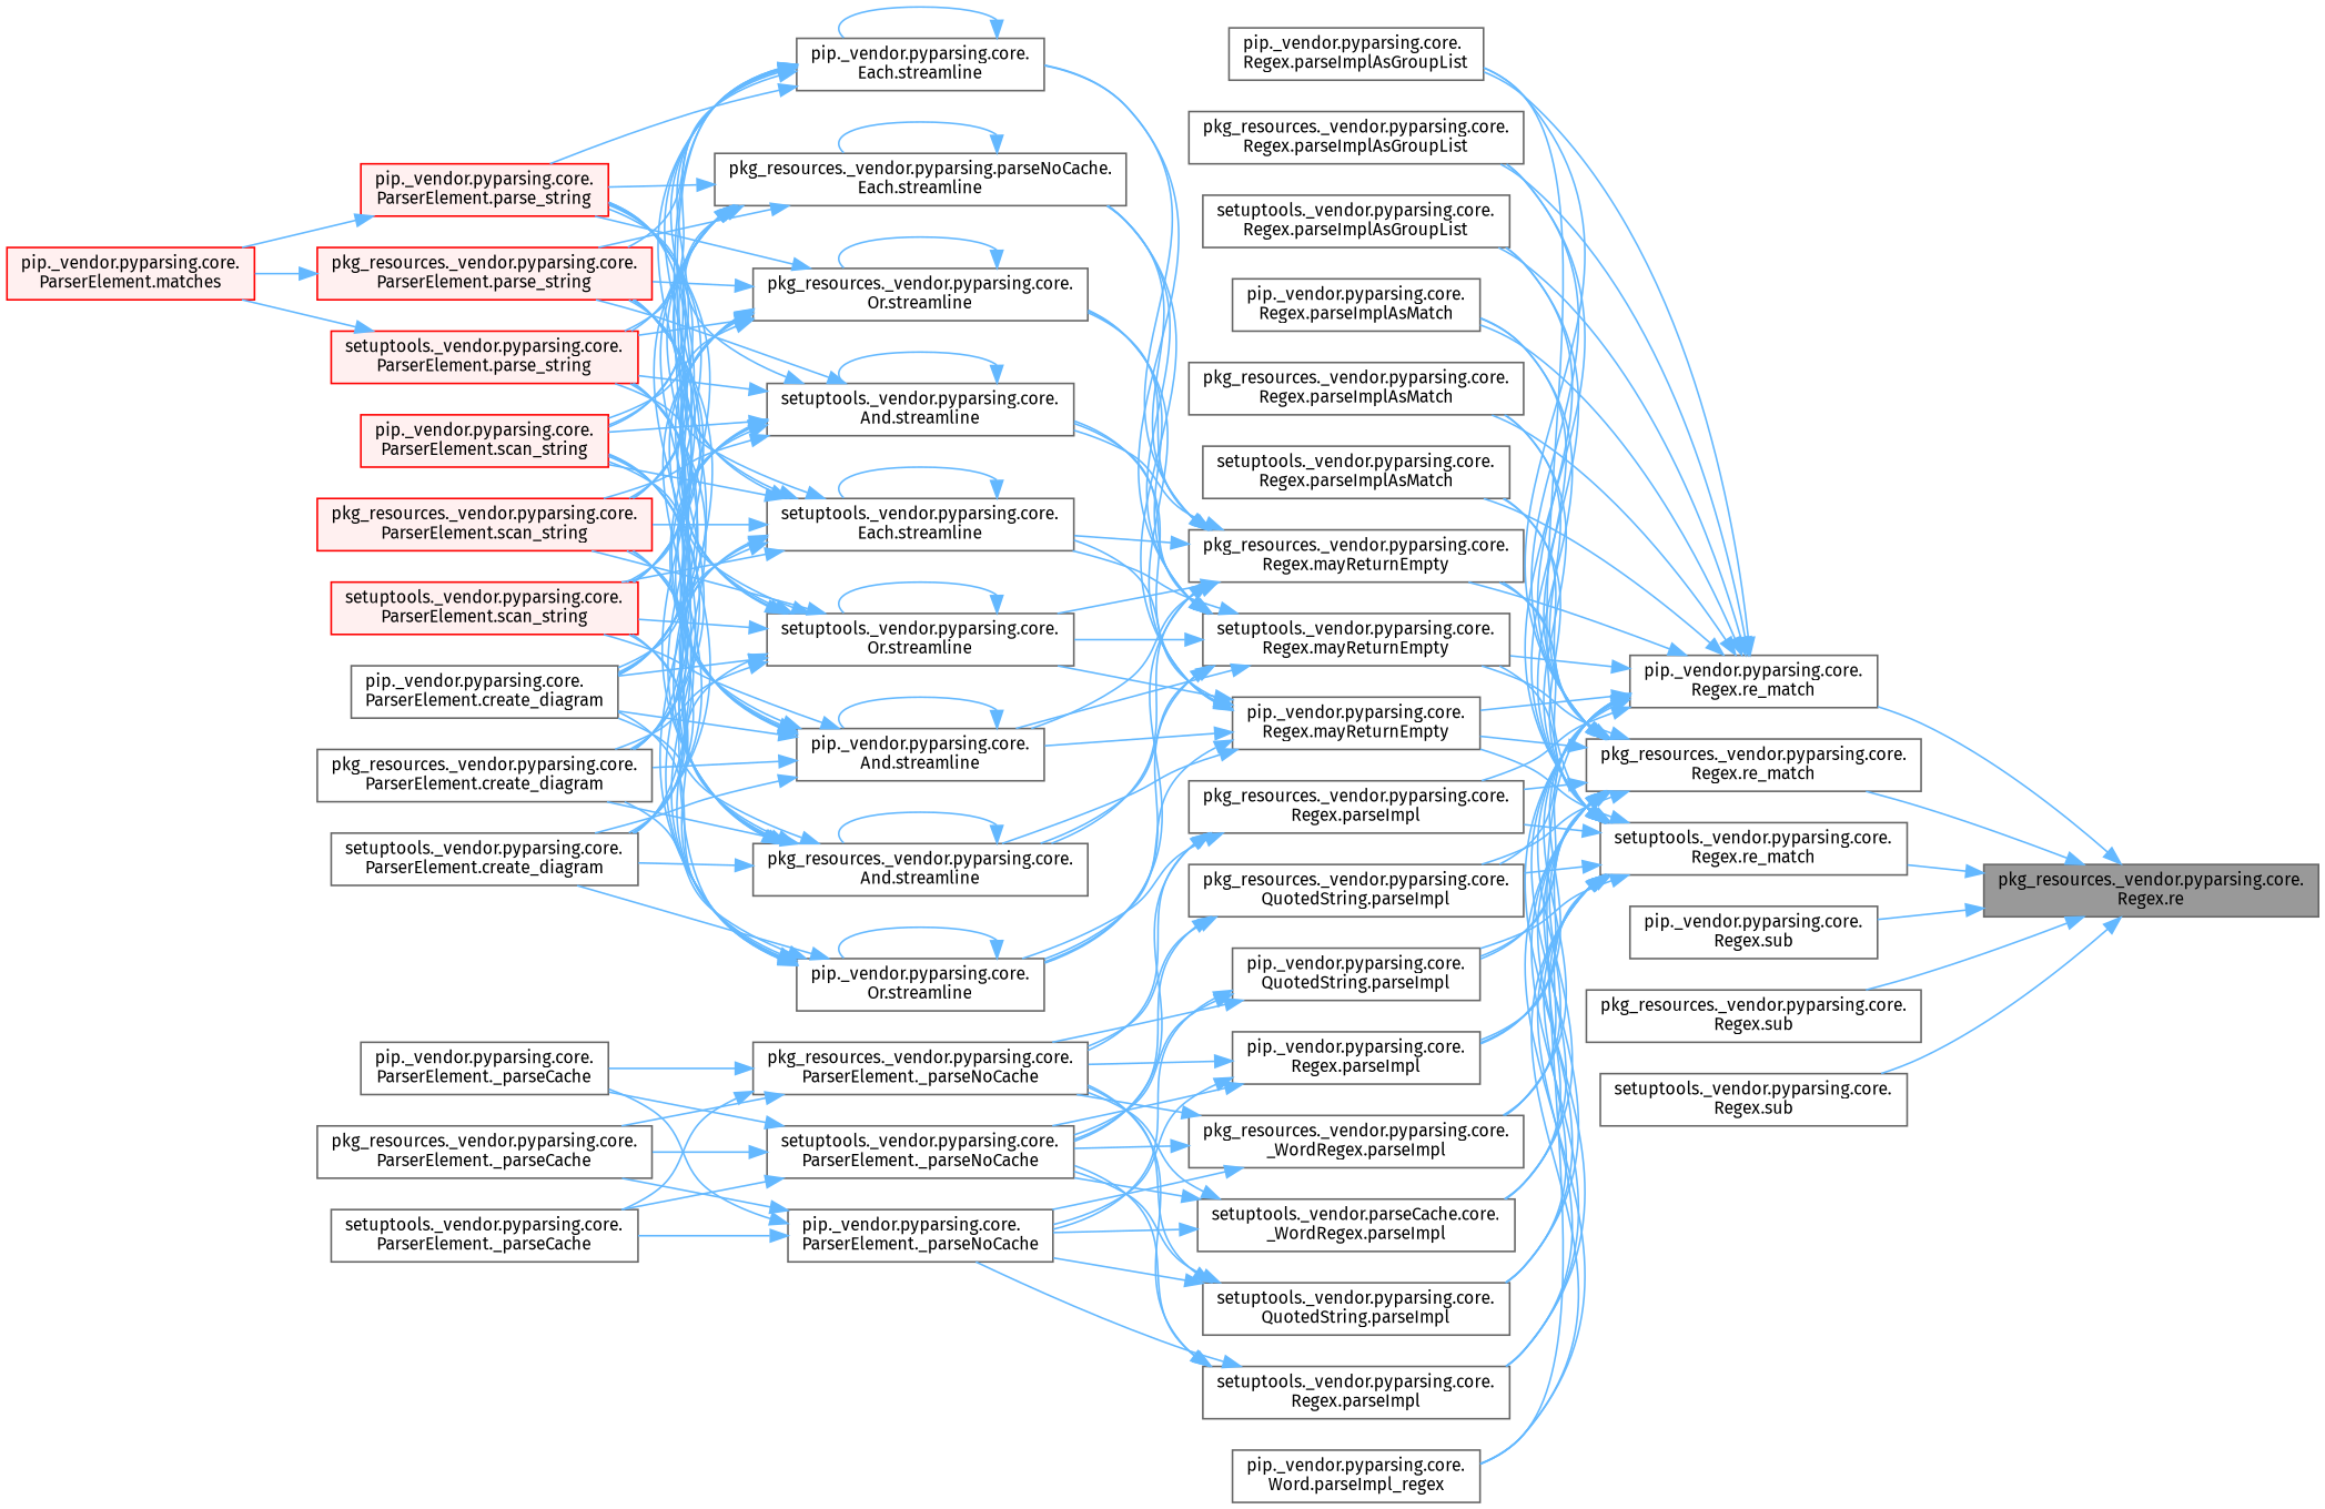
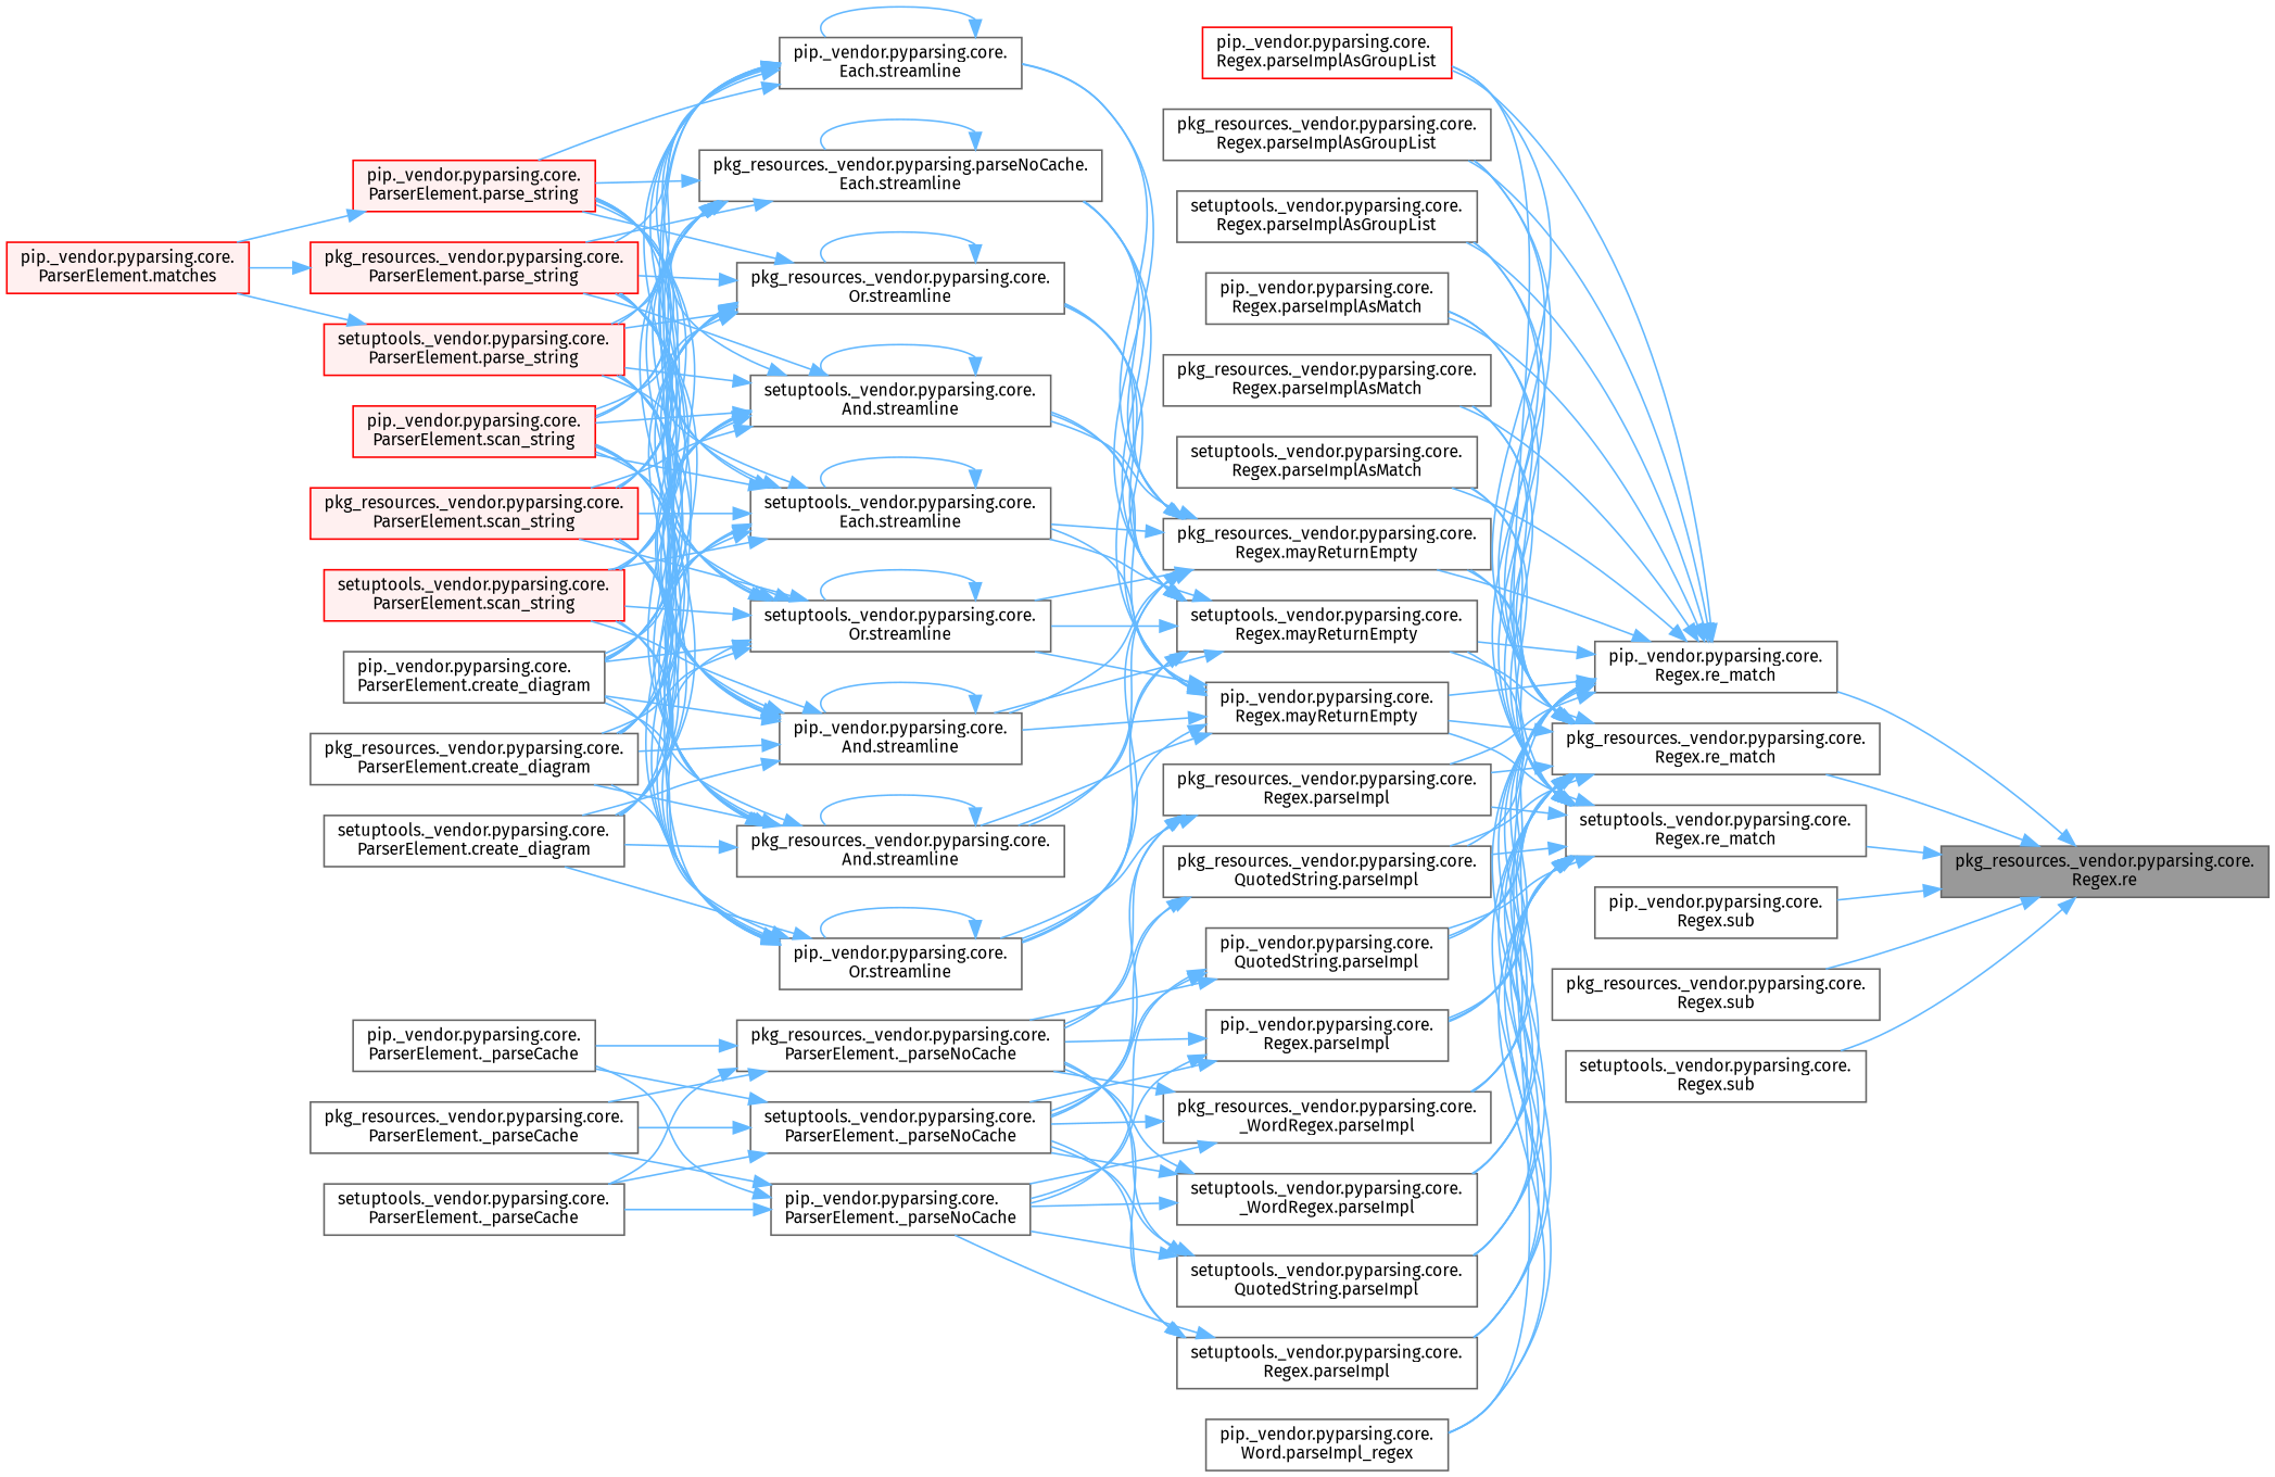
  digraph {
    fontname="Fira Sans"
    rankdir=RL
    node [color=grey40 fillcolor=white fontname="Fira Sans" fontsize=10 shape=box style=filled]
    edge [color=steelblue1 dir=back fontname="Fira Sans" fontsize=10 labelfontname=Helvetica labelfontsize=10 style=solid]
    n1 [color=gray40 fillcolor=grey60 fontcolor=black height=0.2 label="pkg_resources._vendor.pyparsing.core.\lRegex.re" width=0.4]
    n2 [height=0.2 label="pip._vendor.pyparsing.core.\lRegex.re_match" width=0.4]
    n3 [height=0.2 label="pkg_resources._vendor.pyparsing.core.\lRegex.re_match" width=0.4]
    n4 [height=0.2 label="setuptools._vendor.pyparsing.core.\lRegex.re_match" width=0.4]
    n5 [height=0.2 label="pip._vendor.pyparsing.core.\lRegex.sub" width=0.4]
    n6 [height=0.2 label="pkg_resources._vendor.pyparsing.core.\lRegex.sub" width=0.4]
    n7 [height=0.2 label="setuptools._vendor.pyparsing.core.\lRegex.sub" width=0.4]
    n8 [height=0.2 label="pip._vendor.pyparsing.core.\lRegex.mayReturnEmpty" width=0.4]
    n9 [height=0.2 label="pkg_resources._vendor.pyparsing.core.\lRegex.mayReturnEmpty" width=0.4]
    n10 [height=0.2 label="setuptools._vendor.pyparsing.core.\lRegex.mayReturnEmpty" width=0.4]
    n11 [height=0.2 label="pip._vendor.pyparsing.core.\lQuotedString.parseImpl" width=0.4]
    n12 [height=0.2 label="pip._vendor.pyparsing.core.\lRegex.parseImpl" width=0.4]
    n13 [height=0.2 label="pkg_resources._vendor.pyparsing.core.\l_WordRegex.parseImpl" width=0.4]
    n14 [height=0.2 label="pkg_resources._vendor.pyparsing.core.\lQuotedString.parseImpl" width=0.4]
    n15 [height=0.2 label="pkg_resources._vendor.pyparsing.core.\lRegex.parseImpl" width=0.4]
-   n16 [height=0.2 label="setuptools._vendor.parseCache.core.\l_WordRegex.parseImpl" width=0.4]
+   n16 [height=0.2 label="setuptools._vendor.pyparsing.core.\l_WordRegex.parseImpl" width=0.4]
    n17 [height=0.2 label="setuptools._vendor.pyparsing.core.\lQuotedString.parseImpl" width=0.4]
    n18 [height=0.2 label="setuptools._vendor.pyparsing.core.\lRegex.parseImpl" width=0.4]
    n19 [height=0.2 label="pip._vendor.pyparsing.core.\lWord.parseImpl_regex" width=0.4]
-   n20 [height=0.2 label="pip._vendor.pyparsing.core.\lRegex.parseImplAsGroupList" width=0.4]
+   n20 [color=red height=0.2 label="pip._vendor.pyparsing.core.\lRegex.parseImplAsGroupList" width=0.4]
    n21 [height=0.2 label="pkg_resources._vendor.pyparsing.core.\lRegex.parseImplAsGroupList" width=0.4]
    n22 [height=0.2 label="setuptools._vendor.pyparsing.core.\lRegex.parseImplAsGroupList" width=0.4]
    n23 [height=0.2 label="pip._vendor.pyparsing.core.\lRegex.parseImplAsMatch" width=0.4]
    n24 [height=0.2 label="pkg_resources._vendor.pyparsing.core.\lRegex.parseImplAsMatch" width=0.4]
    n25 [height=0.2 label="setuptools._vendor.pyparsing.core.\lRegex.parseImplAsMatch" width=0.4]
    n26 [height=0.2 label="pip._vendor.pyparsing.core.\lAnd.streamline" width=0.4]
    n27 [height=0.2 label="pip._vendor.pyparsing.core.\lOr.streamline" width=0.4]
    n28 [height=0.2 label="pkg_resources._vendor.pyparsing.core.\lAnd.streamline" width=0.4]
    n29 [height=0.2 label="pkg_resources._vendor.pyparsing.parseNoCache.\lEach.streamline" width=0.4]
    n30 [height=0.2 label="pkg_resources._vendor.pyparsing.core.\lOr.streamline" width=0.4]
    n31 [height=0.2 label="setuptools._vendor.pyparsing.core.\lAnd.streamline" width=0.4]
    n32 [height=0.2 label="setuptools._vendor.pyparsing.core.\lEach.streamline" width=0.4]
    n33 [height=0.2 label="setuptools._vendor.pyparsing.core.\lOr.streamline" width=0.4]
    n34 [height=0.2 label="pip._vendor.pyparsing.core.\lEach.streamline" width=0.4]
    n35 [height=0.2 label="pip._vendor.pyparsing.core.\lParserElement._parseNoCache" width=0.4]
    n36 [height=0.2 label="pkg_resources._vendor.pyparsing.core.\lParserElement._parseNoCache" width=0.4]
    n37 [height=0.2 label="setuptools._vendor.pyparsing.core.\lParserElement._parseNoCache" width=0.4]
    n38 [height=0.2 label="pip._vendor.pyparsing.core.\lParserElement.create_diagram" width=0.4]
    n39 [height=0.2 label="pkg_resources._vendor.pyparsing.core.\lParserElement.create_diagram" width=0.4]
    n40 [height=0.2 label="setuptools._vendor.pyparsing.core.\lParserElement.create_diagram" width=0.4]
    n41 [color=red fillcolor="#FFF0F0" height=0.2 label="pip._vendor.pyparsing.core.\lParserElement.parse_string" width=0.4]
    n42 [color=red fillcolor="#FFF0F0" height=0.2 label="pkg_resources._vendor.pyparsing.core.\lParserElement.parse_string" width=0.4]
    n43 [color=red fillcolor="#FFF0F0" height=0.2 label="setuptools._vendor.pyparsing.core.\lParserElement.parse_string" width=0.4]
    n44 [color=red fillcolor="#FFF0F0" height=0.2 label="pip._vendor.pyparsing.core.\lParserElement.scan_string" width=0.4]
    n45 [color=red fillcolor="#FFF0F0" height=0.2 label="pkg_resources._vendor.pyparsing.core.\lParserElement.scan_string" width=0.4]
    n46 [color=red fillcolor="#FFF0F0" height=0.2 label="setuptools._vendor.pyparsing.core.\lParserElement.scan_string" width=0.4]
    n47 [color=red fillcolor="#FFF0F0" height=0.2 label="pip._vendor.pyparsing.core.\lParserElement.matches" width=0.4]
    n48 [height=0.2 label="pip._vendor.pyparsing.core.\lParserElement._parseCache" width=0.4]
    n49 [height=0.2 label="pkg_resources._vendor.pyparsing.core.\lParserElement._parseCache" width=0.4]
    n50 [height=0.2 label="setuptools._vendor.pyparsing.core.\lParserElement._parseCache" width=0.4]
    n1 -> n2
    n1 -> n3
    n1 -> n4
    n1 -> n5
    n1 -> n6
    n1 -> n7
    n2 -> n8
    n2 -> n9
    n2 -> n10
    n2 -> n11
    n2 -> n12
    n2 -> n13
    n2 -> n14
    n2 -> n15
    n2 -> n16
    n2 -> n17
    n2 -> n18
    n2 -> n19
    n2 -> n20
    n2 -> n21
    n2 -> n22
    n2 -> n23
    n2 -> n24
    n2 -> n25
    n3 -> n8
    n3 -> n9
    n3 -> n10
    n3 -> n11
    n3 -> n12
    n3 -> n13
    n3 -> n14
    n3 -> n15
    n3 -> n16
    n3 -> n17
    n3 -> n18
    n3 -> n19
    n3 -> n20
    n3 -> n21
    n3 -> n22
    n3 -> n23
    n3 -> n24
    n3 -> n25
    n4 -> n8
    n4 -> n9
    n4 -> n10
    n4 -> n11
    n4 -> n12
    n4 -> n13
    n4 -> n14
    n4 -> n15
    n4 -> n16
    n4 -> n17
    n4 -> n18
    n4 -> n19
    n4 -> n20
    n4 -> n21
    n4 -> n22
    n4 -> n23
    n4 -> n24
    n4 -> n25
    n8 -> n26
    n8 -> n27
    n8 -> n28
    n8 -> n29
    n8 -> n30
    n8 -> n31
    n8 -> n32
    n8 -> n33
    n9 -> n26
    n9 -> n27
    n9 -> n28
    n9 -> n29
    n9 -> n30
    n9 -> n31
    n9 -> n32
    n9 -> n33
    n9 -> n34
    n10 -> n26
    n10 -> n27
    n10 -> n28
    n10 -> n29
    n10 -> n30
    n10 -> n31
    n10 -> n32
    n10 -> n33
    n10 -> n34
    n11 -> n35
    n11 -> n36
    n11 -> n37
    n12 -> n35
    n12 -> n36
    n12 -> n37
    n13 -> n35
    n13 -> n36
    n13 -> n37
    n14 -> n36
    n14 -> n37
    n15 -> n27
    n15 -> n36
    n15 -> n37
    n16 -> n35
    n16 -> n36
    n16 -> n37
    n17 -> n35
    n17 -> n36
    n17 -> n37
    n18 -> n35
    n18 -> n36
    n18 -> n37
    n26 -> n26
    n26 -> n38
    n26 -> n39
    n26 -> n40
    n26 -> n41
    n26 -> n42
    n26 -> n43
    n26 -> n44
    n26 -> n45
    n26 -> n46
    n27 -> n27
    n27 -> n38
    n27 -> n39
    n27 -> n40
    n27 -> n41
    n27 -> n42
    n27 -> n43
    n27 -> n44
    n27 -> n45
    n27 -> n46
    n28 -> n28
    n28 -> n38
    n28 -> n39
    n28 -> n40
    n28 -> n41
    n28 -> n42
    n28 -> n43
    n28 -> n44
    n28 -> n45
    n28 -> n46
    n29 -> n29
    n29 -> n38
    n29 -> n39
    n29 -> n40
    n29 -> n41
    n29 -> n42
    n29 -> n43
    n29 -> n44
    n29 -> n45
    n29 -> n46
    n30 -> n30
    n30 -> n38
    n30 -> n39
    n30 -> n40
    n30 -> n41
    n30 -> n42
    n30 -> n43
    n30 -> n44
    n30 -> n45
    n30 -> n46
    n31 -> n31
    n31 -> n38
    n31 -> n39
    n31 -> n40
    n31 -> n41
    n31 -> n42
    n31 -> n43
    n31 -> n44
    n31 -> n45
    n31 -> n46
    n32 -> n32
    n32 -> n38
    n32 -> n39
    n32 -> n40
    n32 -> n41
    n32 -> n42
    n32 -> n43
    n32 -> n44
    n32 -> n45
    n32 -> n46
    n33 -> n33
    n33 -> n38
    n33 -> n39
    n33 -> n40
    n33 -> n41
    n33 -> n42
    n33 -> n43
    n33 -> n44
    n33 -> n45
    n33 -> n46
    n34 -> n34
    n34 -> n38
    n34 -> n39
    n34 -> n40
    n34 -> n41
    n34 -> n42
    n34 -> n43
    n34 -> n44
    n34 -> n45
    n34 -> n46
    n35 -> n48
    n35 -> n49
    n35 -> n50
    n36 -> n48
    n36 -> n49
    n36 -> n50
    n37 -> n48
    n37 -> n49
    n37 -> n50
    n41 -> n47
    n42 -> n47
    n43 -> n47
  }
